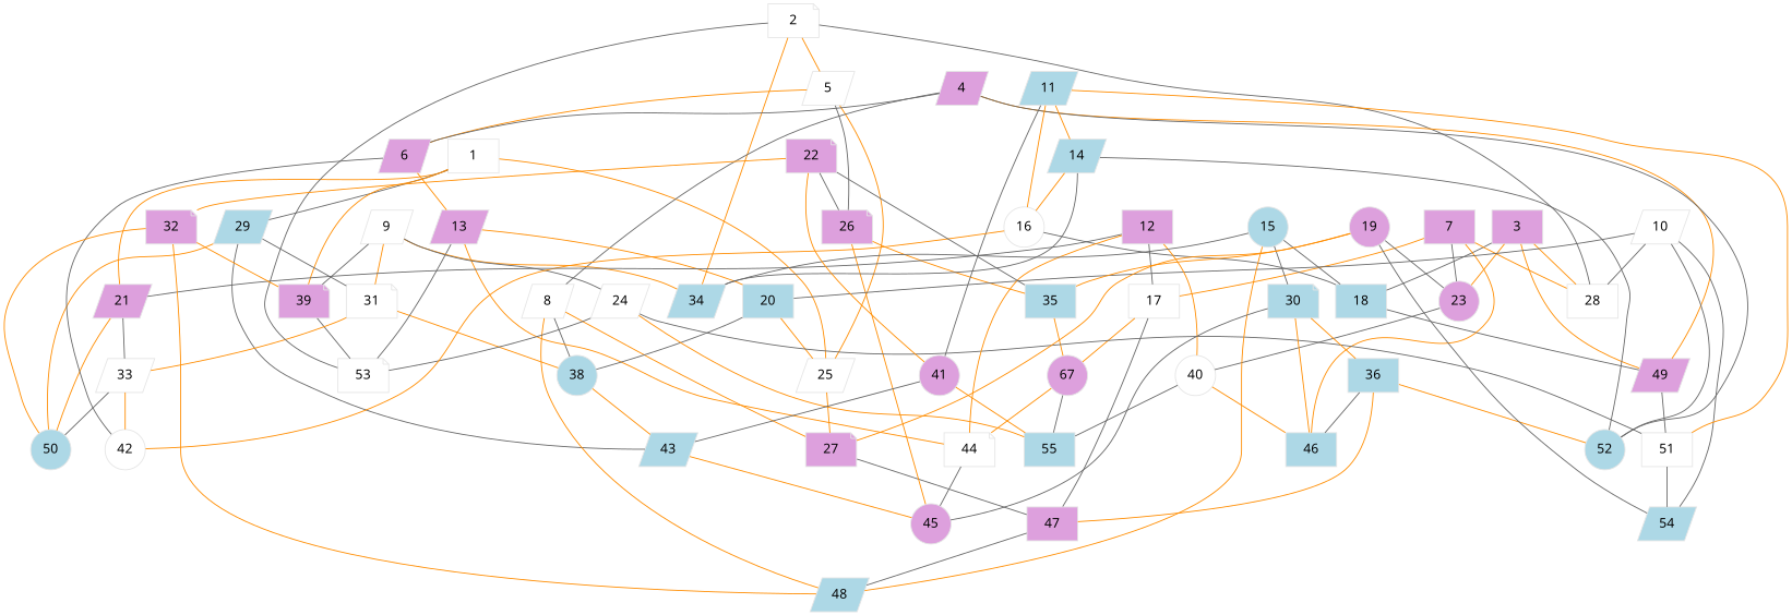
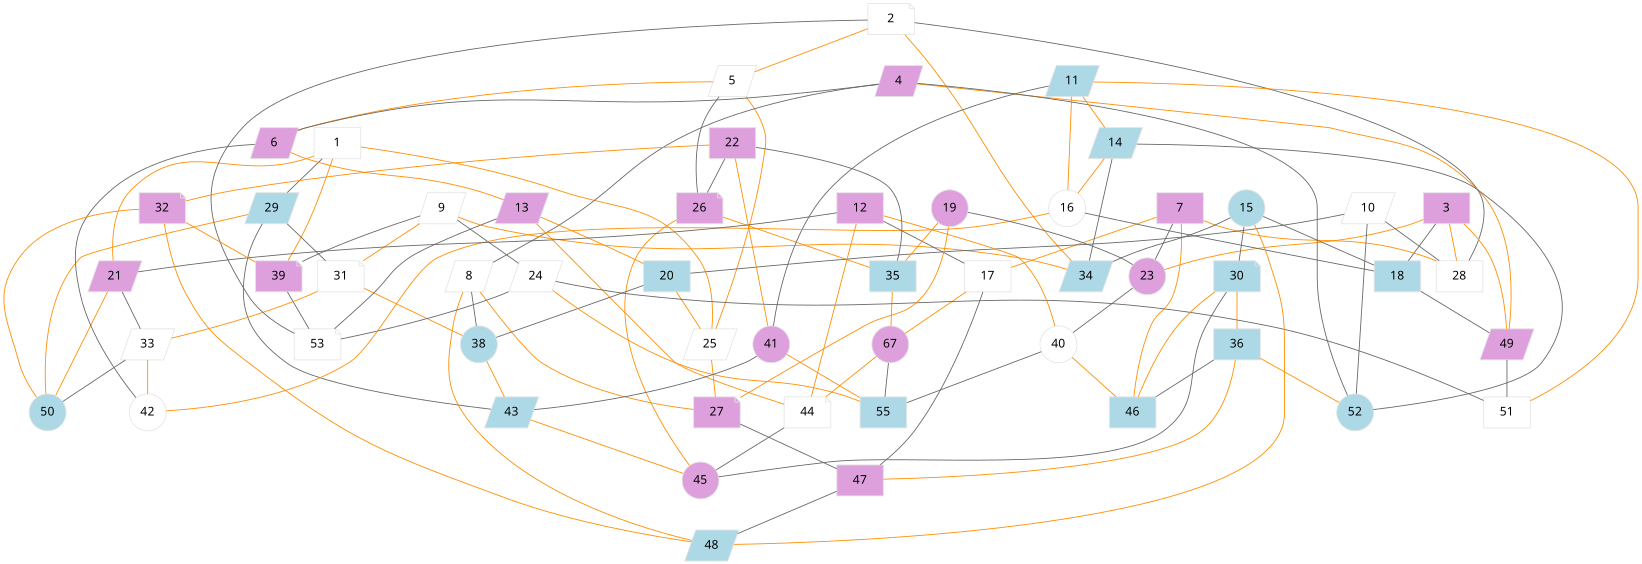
  graph {
    fontname="Noto Sans"
    node [color=gray90 fillcolor=plum fontname="Noto Sans" shape=parallelogram style=filled]
    edge [color=darkorange fontname="Noto Sans"]
    1 [fillcolor=white shape=box]
    21
    25 [fillcolor=white]
    29 [fillcolor=lightblue]
    39 [shape=note]
    33 [fillcolor=white]
    50 [fillcolor=lightblue shape=circle]
    27 [shape=note]
    31 [fillcolor=white shape=note]
    43 [fillcolor=lightblue]
    53 [fillcolor=white shape=note]
    2 [fillcolor=white shape=note]
    5 [fillcolor=white]
    28 [fillcolor=white shape=box]
    34 [fillcolor=lightblue]
    6
    26 [shape=note]
    3 [shape=box]
    18 [fillcolor=lightblue shape=box]
    23 [shape=circle]
    49
    40 [fillcolor=white shape=circle]
    51 [fillcolor=white shape=box]
    4
    8 [fillcolor=white]
    52 [fillcolor=lightblue shape=circle]
    13
    42 [fillcolor=white shape=circle]
    38 [fillcolor=lightblue shape=circle]
    48 [fillcolor=lightblue]
    35 [fillcolor=lightblue shape=box]
    45 [shape=circle]
    20 [fillcolor=lightblue shape=box]
    44 [fillcolor=white shape=note]
    7 [shape=box]
    17 [fillcolor=white shape=box]
    46 [fillcolor=lightblue shape=box]
    n38 [label=67 shape=circle]
    47 [shape=box]
    9 [fillcolor=white]
    24 [fillcolor=white]
    55 [fillcolor=lightblue shape=box]
    10 [fillcolor=white]
-   54 [fillcolor=lightblue]
    11 [fillcolor=lightblue]
    14 [fillcolor=lightblue]
    16 [fillcolor=white shape=circle]
    41 [shape=circle]
    12 [shape=box]
    15 [fillcolor=lightblue shape=circle]
    30 [fillcolor=lightblue shape=note]
    36 [fillcolor=lightblue shape=box]
    19 [shape=circle]
-   22 [shape=note]
+   22 [shape=box]
    32 [shape=note]
    1 -- 21
    1 -- 25
    1 -- 29 [color=gray40]
    1 -- 39
    21 -- 33 [color=gray40]
    21 -- 50
    25 -- 27
    29 -- 50
    29 -- 31 [color=gray40]
    29 -- 43 [color=gray40]
    39 -- 53 [color=gray40]
    33 -- 50 [color=gray40]
    33 -- 42
    27 -- 47 [color=gray40]
    31 -- 33
    31 -- 38
    43 -- 45
    2 -- 53 [color=gray40]
    2 -- 5
    2 -- 28 [color=gray40]
    2 -- 34
    5 -- 25
    5 -- 6
    5 -- 26 [color=gray40]
    6 -- 13
    6 -- 42 [color=gray40]
    26 -- 35
    26 -- 45
    3 -- 28
    3 -- 18 [color=gray40]
    3 -- 23
    3 -- 49
    18 -- 49 [color=gray40]
    23 -- 40 [color=gray40]
    49 -- 51 [color=gray40]
    40 -- 46
    40 -- 55 [color=gray40]
-   51 -- 54 [color=gray40]
    4 -- 6 [color=gray40]
    4 -- 49
    4 -- 8 [color=gray40]
    4 -- 52 [color=gray40]
    8 -- 27
    8 -- 38 [color=gray40]
    8 -- 48
    13 -- 53 [color=gray40]
    13 -- 20
    13 -- 44
    38 -- 43
    35 -- n38
    20 -- 25
    20 -- 38 [color=gray40]
    44 -- 45 [color=gray40]
    7 -- 28
    7 -- 23 [color=gray40]
    7 -- 17
    7 -- 46
    17 -- n38
    17 -- 47 [color=gray40]
    n38 -- 44
    n38 -- 55 [color=gray40]
    47 -- 48 [color=gray40]
    9 -- 39 [color=gray40]
    9 -- 31
    9 -- 34
    9 -- 24 [color=gray40]
    24 -- 53 [color=gray40]
    24 -- 51 [color=gray40]
    24 -- 55
    10 -- 28 [color=gray40]
    10 -- 52 [color=gray40]
    10 -- 20 [color=gray40]
-   10 -- 54 [color=gray40]
    11 -- 51
    11 -- 14
    11 -- 16
    11 -- 41 [color=gray40]
    14 -- 34 [color=gray40]
    14 -- 52 [color=gray40]
    14 -- 16
    16 -- 18 [color=gray40]
    16 -- 42
    41 -- 43 [color=gray40]
    41 -- 55
    12 -- 21 [color=gray40]
    12 -- 40
    12 -- 44
    12 -- 17 [color=gray40]
    15 -- 34 [color=gray40]
    15 -- 18 [color=gray40]
    15 -- 48
    15 -- 30 [color=gray40]
    30 -- 45 [color=gray40]
    30 -- 46
    30 -- 36
    36 -- 52
    36 -- 46 [color=gray40]
    36 -- 47
    19 -- 27
    19 -- 23 [color=gray40]
    19 -- 35
-   19 -- 54 [color=gray40]
    22 -- 26 [color=gray40]
    22 -- 35 [color=gray40]
    22 -- 41
    22 -- 32
    32 -- 39
    32 -- 50
    32 -- 48
  }
